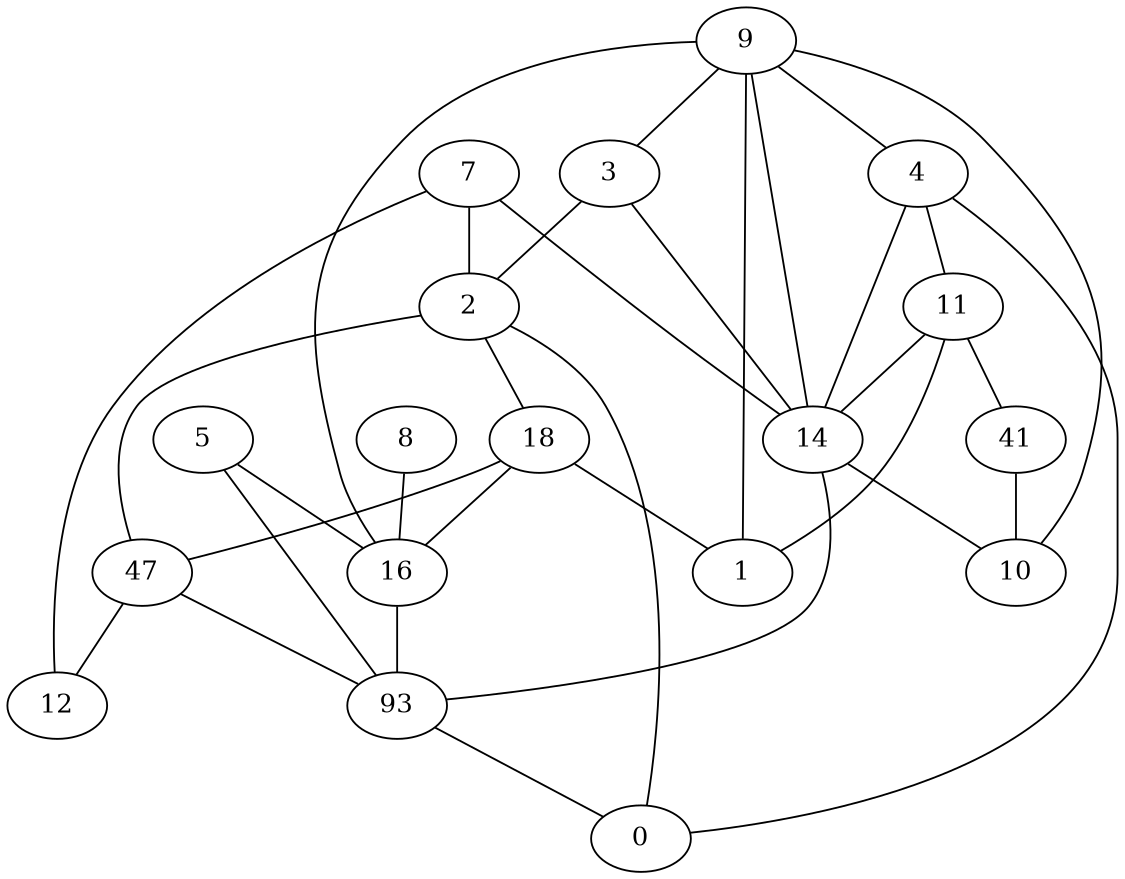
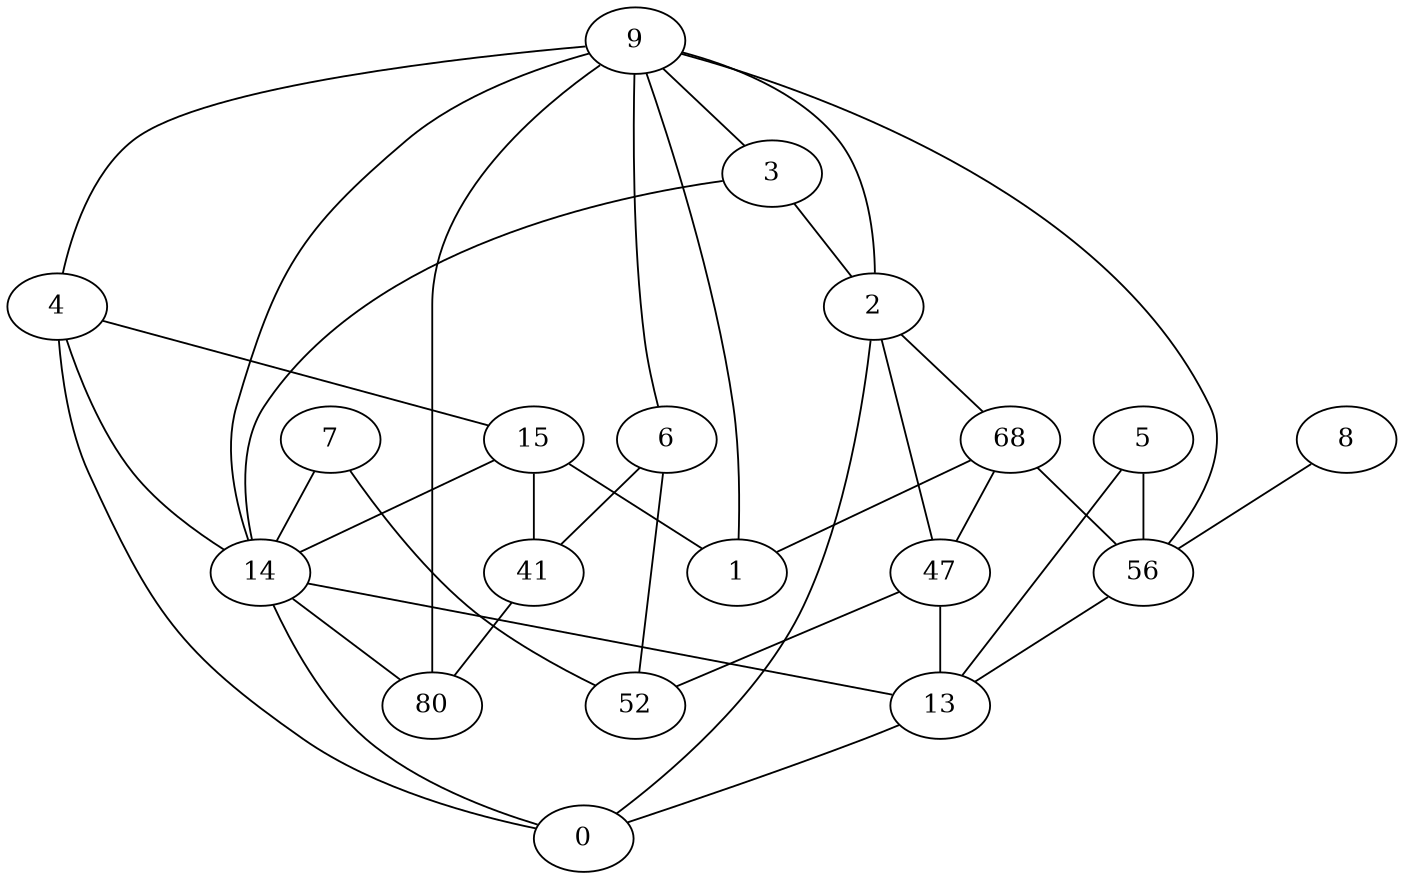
  digraph {
    edge [color=black dir=none]
    8
-   16
-   13 [label=93]
-   18
+   16 [label=56]
+   13
+   18 [label=68]
    n5 [label=47]
    1
-   15 [label=11]
+   15
    14
    n9 [label=41]
    0
-   10
+   10 [label=80]
    2
-   12
+   12 [label=52]
    7
    3
    5
    9
+   6
    4
    subgraph sub_1 {
      8
      16
      13
      18
      n5
      1
      15
      14
      n9
      0
      10
      2
      12
      7
      3
      5
      9
+     6
      4
    }
    8 -> 16
    16 -> 13
    13 -> 0
    18 -> 16
    18 -> n5
    18 -> 1
    n5 -> 13
    n5 -> 12
    15 -> 1
    15 -> 14
    15 -> n9
    14 -> 13
+   14 -> 0
    14 -> 10
    n9 -> 10
    2 -> 18
    2 -> n5
    2 -> 0
    7 -> 14
    7 -> 12
    3 -> 14
    3 -> 2
    5 -> 16
    5 -> 13
    9 -> 16
    9 -> 1
    9 -> 14
    9 -> 10
-   7 -> 2
+   9 -> 2
    9 -> 3
+   9 -> 6
    9 -> 4
+   6 -> n9
+   6 -> 12
    4 -> 15
    4 -> 14
    4 -> 0
  }
